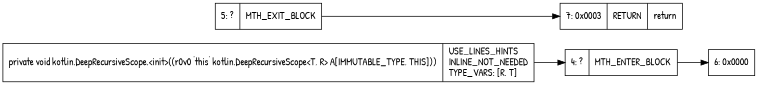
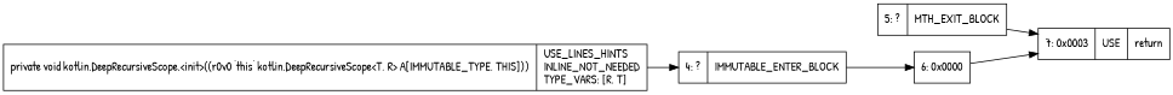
  digraph {
    fontname="Patrick Hand"
    rankdir=LR
    node [fontname="Patrick Hand" shape=record]
    edge [fontname="Patrick Hand"]
-   n1 [label="{4\:\ ?|MTH_ENTER_BLOCK\l}"]
+   n1 [label="{4\:\ ?|IMMUTABLE_ENTER_BLOCK\l}"]
    n2 [label="{6\:\ 0x0000}"]
-   n3 [label="{7\:\ 0x0003|RETURN\l|return\l}"]
+   n3 [label="{7\:\ 0x0003|USE\l|return\l}"]
    n4 [label="{5\:\ ?|MTH_EXIT_BLOCK\l}"]
    n5 [label="{private void kotlin.DeepRecursiveScope.\<init\>((r0v0 'this' kotlin.DeepRecursiveScope\<T, R\> A[IMMUTABLE_TYPE, THIS]))  | USE_LINES_HINTS\lINLINE_NOT_NEEDED\lTYPE_VARS: [R, T]\l}"]
    n1 -> n2
+   n2 -> n3
    n4 -> n3
    n5 -> n1
  }
